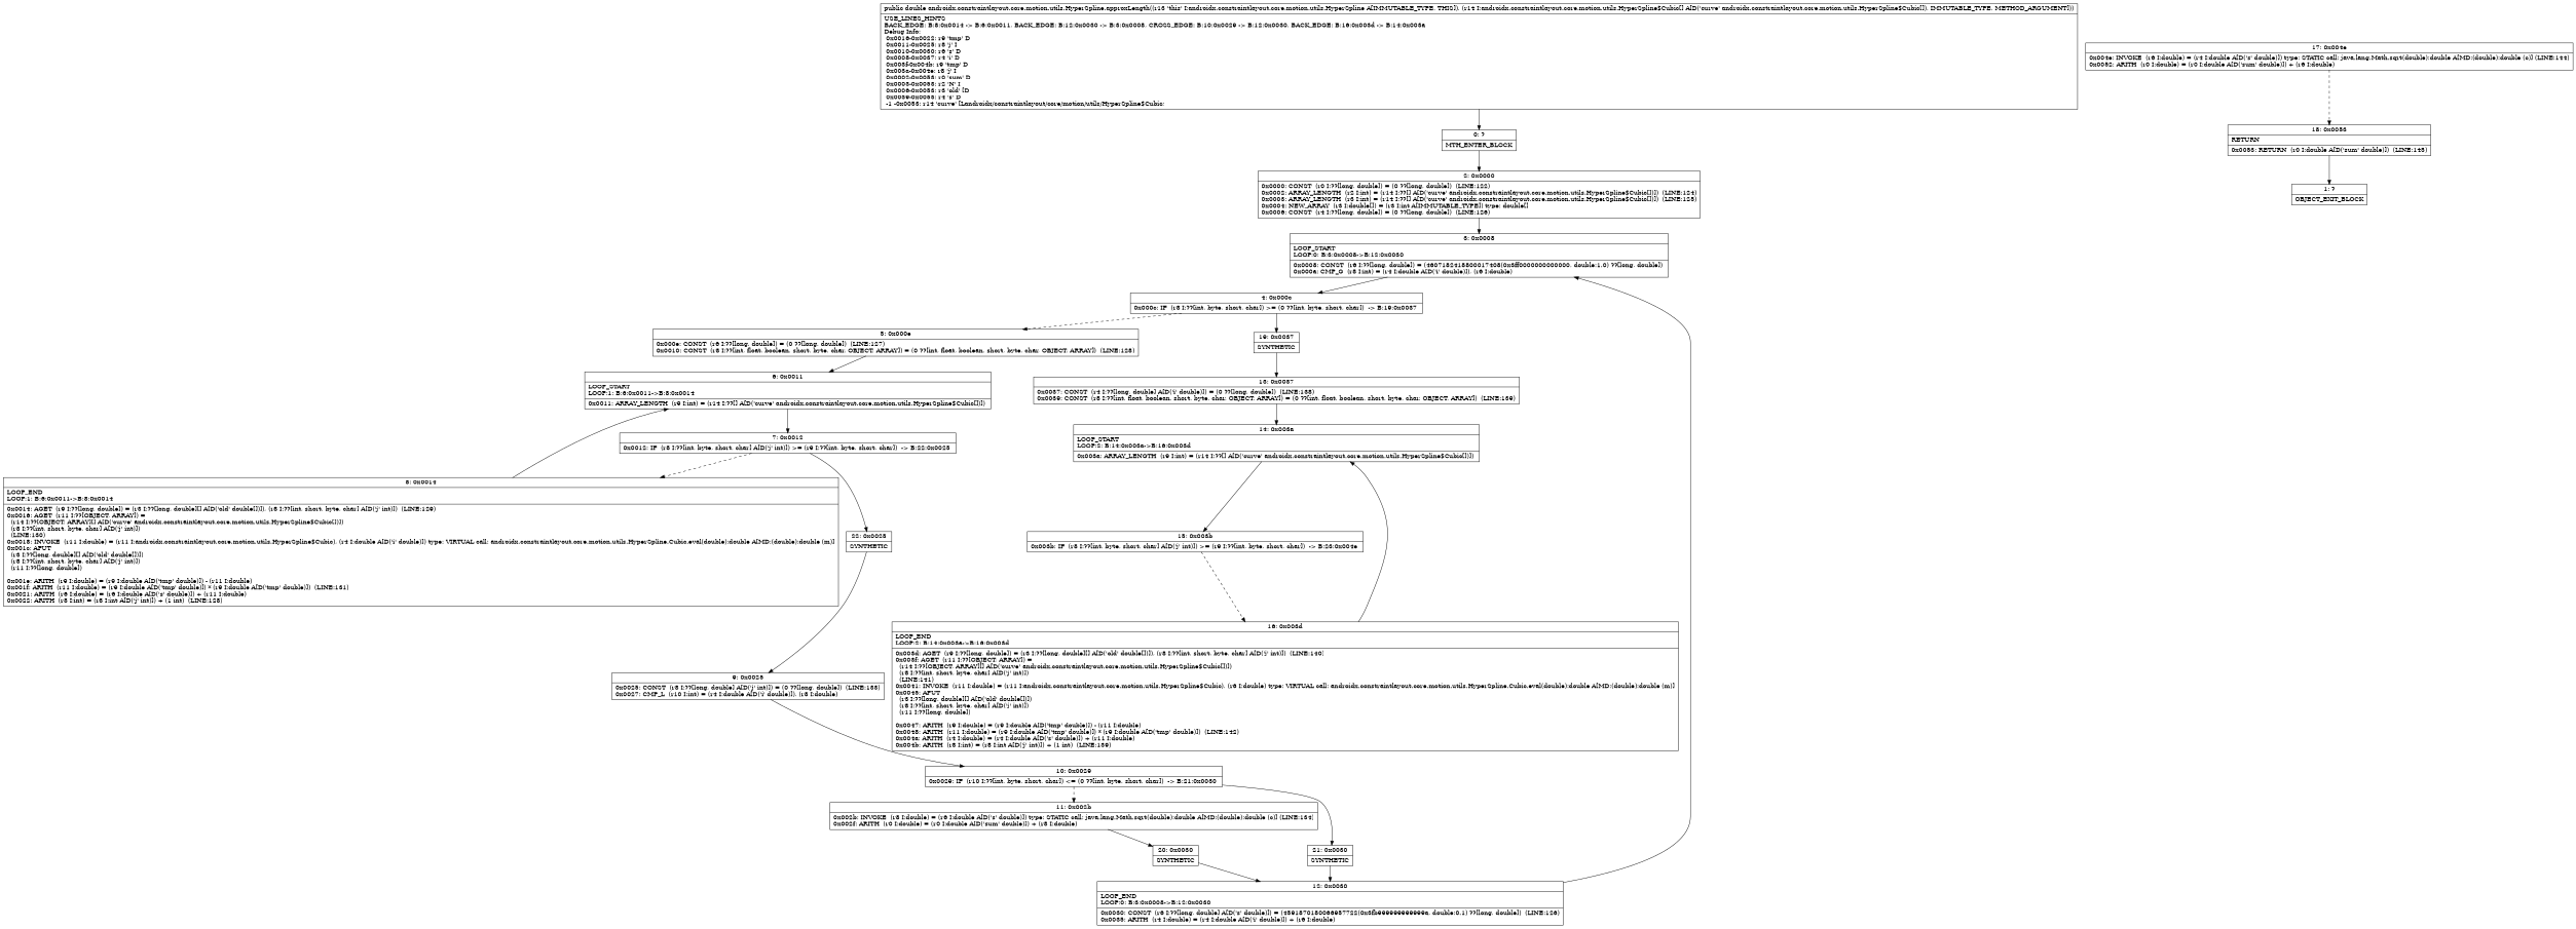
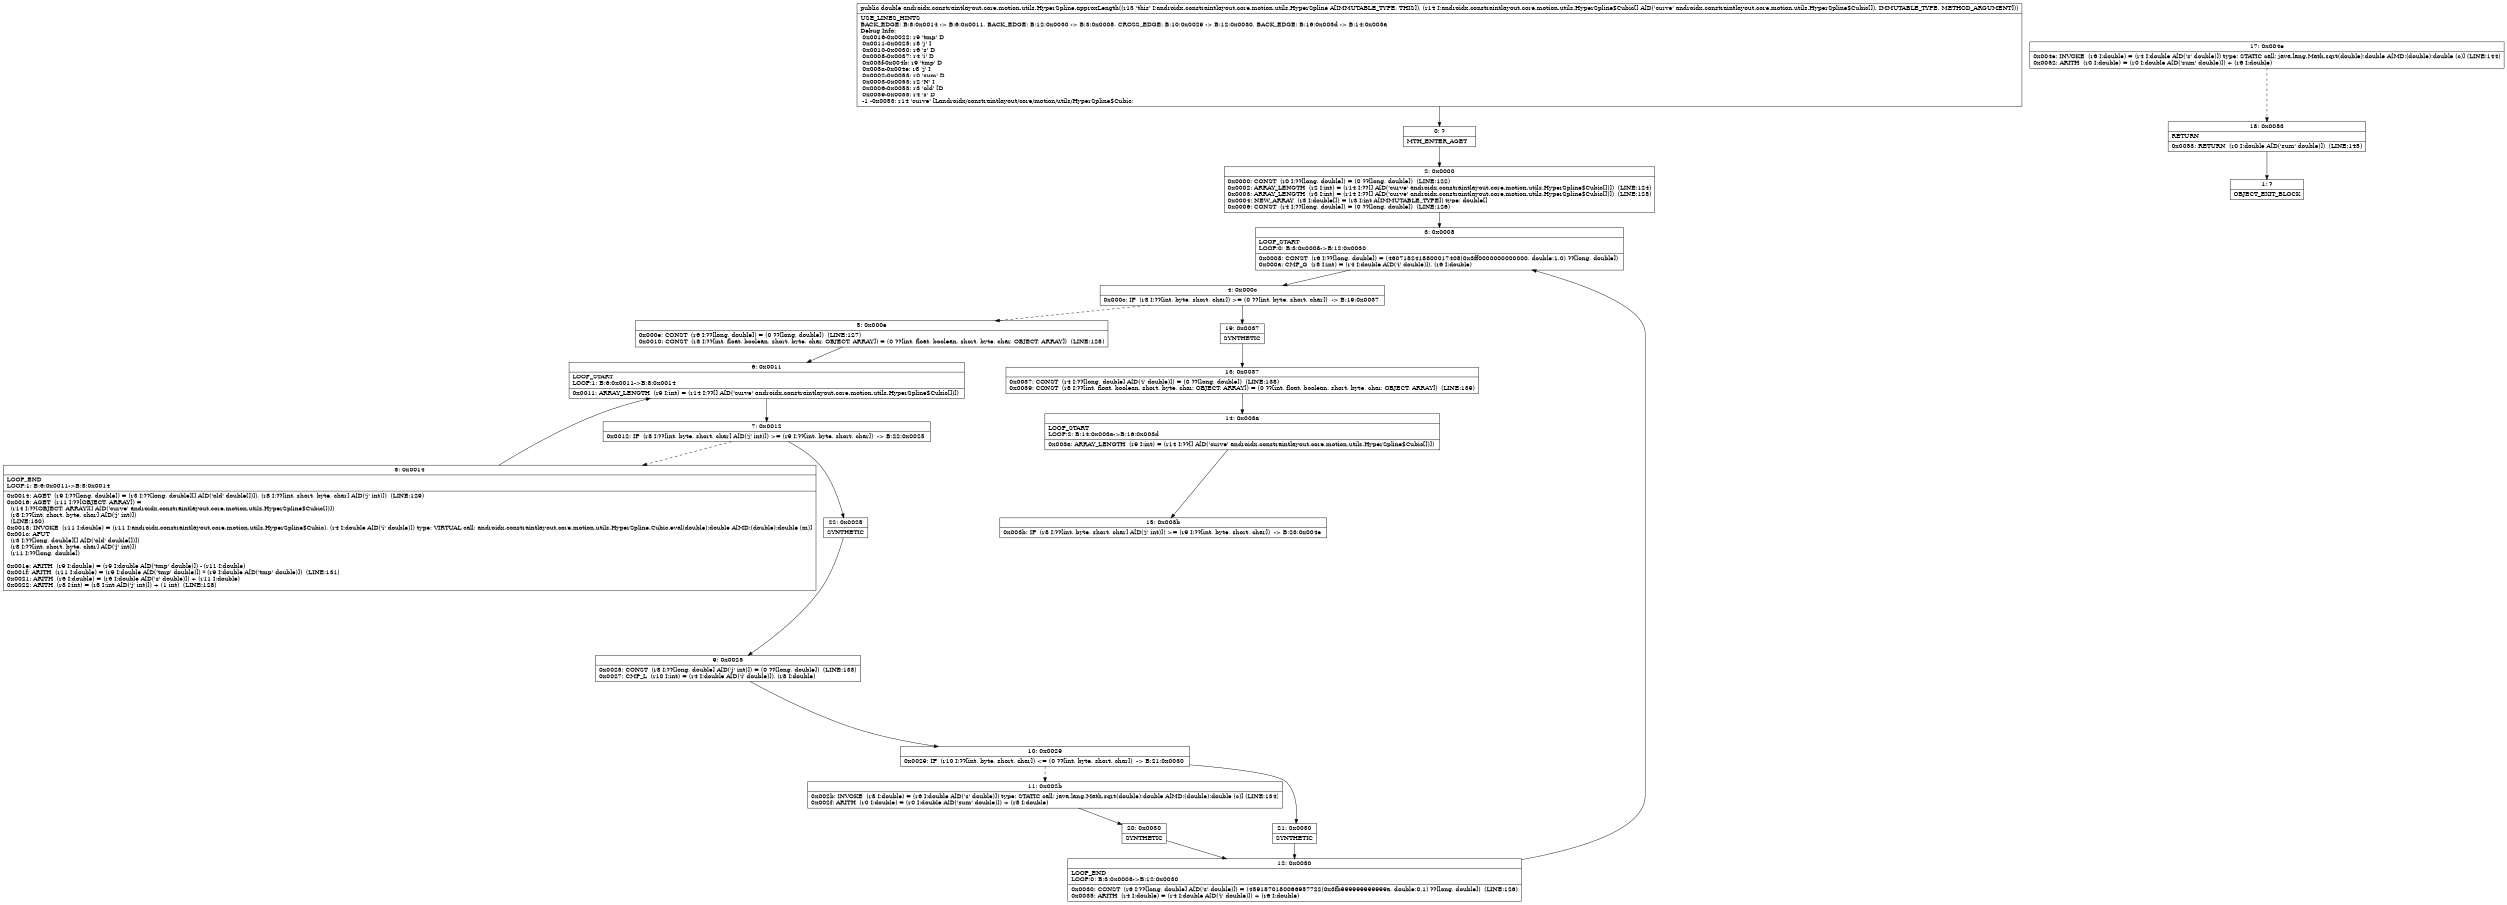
  digraph {
    node [shape=record]
-   n1 [label="{0\:\ ?|MTH_ENTER_BLOCK\l}"]
+   n1 [label="{0\:\ ?|MTH_ENTER_AGET\l}"]
    n2 [label="{2\:\ 0x0000|0x0000: CONST  (r0 I:??[long, double]) = (0 ??[long, double])  (LINE:122)\l0x0002: ARRAY_LENGTH  (r2 I:int) = (r14 I:??[] A[D('curve' androidx.constraintlayout.core.motion.utils.HyperSpline$Cubic[])])  (LINE:124)\l0x0003: ARRAY_LENGTH  (r3 I:int) = (r14 I:??[] A[D('curve' androidx.constraintlayout.core.motion.utils.HyperSpline$Cubic[])])  (LINE:125)\l0x0004: NEW_ARRAY  (r3 I:double[]) = (r3 I:int A[IMMUTABLE_TYPE]) type: double[] \l0x0006: CONST  (r4 I:??[long, double]) = (0 ??[long, double])  (LINE:126)\l}"]
    n3 [label="{3\:\ 0x0008|LOOP_START\lLOOP:0: B:3:0x0008\-\>B:12:0x0030\l|0x0008: CONST  (r6 I:??[long, double]) = (4607182418800017408(0x3ff0000000000000, double:1.0) ??[long, double]) \l0x000a: CMP_G  (r8 I:int) = (r4 I:double A[D('i' double)]), (r6 I:double) \l}"]
    n4 [label="{4\:\ 0x000c|0x000c: IF  (r8 I:??[int, byte, short, char]) \>= (0 ??[int, byte, short, char])  \-\> B:19:0x0037 \l}"]
    n5 [label="{5\:\ 0x000e|0x000e: CONST  (r6 I:??[long, double]) = (0 ??[long, double])  (LINE:127)\l0x0010: CONST  (r8 I:??[int, float, boolean, short, byte, char, OBJECT, ARRAY]) = (0 ??[int, float, boolean, short, byte, char, OBJECT, ARRAY])  (LINE:128)\l}"]
    n6 [label="{19\:\ 0x0037|SYNTHETIC\l}"]
    n7 [label="{6\:\ 0x0011|LOOP_START\lLOOP:1: B:6:0x0011\-\>B:8:0x0014\l|0x0011: ARRAY_LENGTH  (r9 I:int) = (r14 I:??[] A[D('curve' androidx.constraintlayout.core.motion.utils.HyperSpline$Cubic[])]) \l}"]
    n8 [label="{13\:\ 0x0037|0x0037: CONST  (r4 I:??[long, double] A[D('i' double)]) = (0 ??[long, double])  (LINE:138)\l0x0039: CONST  (r8 I:??[int, float, boolean, short, byte, char, OBJECT, ARRAY]) = (0 ??[int, float, boolean, short, byte, char, OBJECT, ARRAY])  (LINE:139)\l}"]
    n9 [label="{7\:\ 0x0012|0x0012: IF  (r8 I:??[int, byte, short, char] A[D('j' int)]) \>= (r9 I:??[int, byte, short, char])  \-\> B:22:0x0025 \l}"]
    n10 [label="{8\:\ 0x0014|LOOP_END\lLOOP:1: B:6:0x0011\-\>B:8:0x0014\l|0x0014: AGET  (r9 I:??[long, double]) = (r3 I:??[long, double][] A[D('old' double[])]), (r8 I:??[int, short, byte, char] A[D('j' int)])  (LINE:129)\l0x0016: AGET  (r11 I:??[OBJECT, ARRAY]) = \l  (r14 I:??[OBJECT, ARRAY][] A[D('curve' androidx.constraintlayout.core.motion.utils.HyperSpline$Cubic[])])\l  (r8 I:??[int, short, byte, char] A[D('j' int)])\l  (LINE:130)\l0x0018: INVOKE  (r11 I:double) = (r11 I:androidx.constraintlayout.core.motion.utils.HyperSpline$Cubic), (r4 I:double A[D('i' double)]) type: VIRTUAL call: androidx.constraintlayout.core.motion.utils.HyperSpline.Cubic.eval(double):double A[MD:(double):double (m)]\l0x001c: APUT  \l  (r3 I:??[long, double][] A[D('old' double[])])\l  (r8 I:??[int, short, byte, char] A[D('j' int)])\l  (r11 I:??[long, double])\l \l0x001e: ARITH  (r9 I:double) = (r9 I:double A[D('tmp' double)]) \- (r11 I:double) \l0x001f: ARITH  (r11 I:double) = (r9 I:double A[D('tmp' double)]) * (r9 I:double A[D('tmp' double)])  (LINE:131)\l0x0021: ARITH  (r6 I:double) = (r6 I:double A[D('s' double)]) + (r11 I:double) \l0x0022: ARITH  (r8 I:int) = (r8 I:int A[D('j' int)]) + (1 int)  (LINE:128)\l}"]
    n11 [label="{22\:\ 0x0025|SYNTHETIC\l}"]
    n12 [label="{9\:\ 0x0025|0x0025: CONST  (r8 I:??[long, double] A[D('j' int)]) = (0 ??[long, double])  (LINE:133)\l0x0027: CMP_L  (r10 I:int) = (r4 I:double A[D('i' double)]), (r8 I:double) \l}"]
    n13 [label="{10\:\ 0x0029|0x0029: IF  (r10 I:??[int, byte, short, char]) \<= (0 ??[int, byte, short, char])  \-\> B:21:0x0030 \l}"]
    n14 [label="{11\:\ 0x002b|0x002b: INVOKE  (r8 I:double) = (r6 I:double A[D('s' double)]) type: STATIC call: java.lang.Math.sqrt(double):double A[MD:(double):double (c)] (LINE:134)\l0x002f: ARITH  (r0 I:double) = (r0 I:double A[D('sum' double)]) + (r8 I:double) \l}"]
    n15 [label="{21\:\ 0x0030|SYNTHETIC\l}"]
    n16 [label="{20\:\ 0x0030|SYNTHETIC\l}"]
    n17 [label="{12\:\ 0x0030|LOOP_END\lLOOP:0: B:3:0x0008\-\>B:12:0x0030\l|0x0030: CONST  (r6 I:??[long, double] A[D('s' double)]) = (4591870180066957722(0x3fb999999999999a, double:0.1) ??[long, double])  (LINE:126)\l0x0035: ARITH  (r4 I:double) = (r4 I:double A[D('i' double)]) + (r6 I:double) \l}"]
    n18 [label="{14\:\ 0x003a|LOOP_START\lLOOP:2: B:14:0x003a\-\>B:16:0x003d\l|0x003a: ARRAY_LENGTH  (r9 I:int) = (r14 I:??[] A[D('curve' androidx.constraintlayout.core.motion.utils.HyperSpline$Cubic[])]) \l}"]
    n19 [label="{15\:\ 0x003b|0x003b: IF  (r8 I:??[int, byte, short, char] A[D('j' int)]) \>= (r9 I:??[int, byte, short, char])  \-\> B:23:0x004e \l}"]
-   n20 [label="{16\:\ 0x003d|LOOP_END\lLOOP:2: B:14:0x003a\-\>B:16:0x003d\l|0x003d: AGET  (r9 I:??[long, double]) = (r3 I:??[long, double][] A[D('old' double[])]), (r8 I:??[int, short, byte, char] A[D('j' int)])  (LINE:140)\l0x003f: AGET  (r11 I:??[OBJECT, ARRAY]) = \l  (r14 I:??[OBJECT, ARRAY][] A[D('curve' androidx.constraintlayout.core.motion.utils.HyperSpline$Cubic[])])\l  (r8 I:??[int, short, byte, char] A[D('j' int)])\l  (LINE:141)\l0x0041: INVOKE  (r11 I:double) = (r11 I:androidx.constraintlayout.core.motion.utils.HyperSpline$Cubic), (r6 I:double) type: VIRTUAL call: androidx.constraintlayout.core.motion.utils.HyperSpline.Cubic.eval(double):double A[MD:(double):double (m)]\l0x0045: APUT  \l  (r3 I:??[long, double][] A[D('old' double[])])\l  (r8 I:??[int, short, byte, char] A[D('j' int)])\l  (r11 I:??[long, double])\l \l0x0047: ARITH  (r9 I:double) = (r9 I:double A[D('tmp' double)]) \- (r11 I:double) \l0x0048: ARITH  (r11 I:double) = (r9 I:double A[D('tmp' double)]) * (r9 I:double A[D('tmp' double)])  (LINE:142)\l0x004a: ARITH  (r4 I:double) = (r4 I:double A[D('s' double)]) + (r11 I:double) \l0x004b: ARITH  (r8 I:int) = (r8 I:int A[D('j' int)]) + (1 int)  (LINE:139)\l}"]
    n21 [label="{17\:\ 0x004e|0x004e: INVOKE  (r6 I:double) = (r4 I:double A[D('s' double)]) type: STATIC call: java.lang.Math.sqrt(double):double A[MD:(double):double (c)] (LINE:144)\l0x0052: ARITH  (r0 I:double) = (r0 I:double A[D('sum' double)]) + (r6 I:double) \l}"]
    n22 [label="{18\:\ 0x0053|RETURN\l|0x0053: RETURN  (r0 I:double A[D('sum' double)])  (LINE:145)\l}"]
    n23 [label="{1\:\ ?|OBJECT_EXIT_BLOCK\l}"]
    n24 [label="{public double androidx.constraintlayout.core.motion.utils.HyperSpline.approxLength((r13 'this' I:androidx.constraintlayout.core.motion.utils.HyperSpline A[IMMUTABLE_TYPE, THIS]), (r14 I:androidx.constraintlayout.core.motion.utils.HyperSpline$Cubic[] A[D('curve' androidx.constraintlayout.core.motion.utils.HyperSpline$Cubic[]), IMMUTABLE_TYPE, METHOD_ARGUMENT]))  | USE_LINES_HINTS\lBACK_EDGE: B:8:0x0014 \-\> B:6:0x0011, BACK_EDGE: B:12:0x0030 \-\> B:3:0x0008, CROSS_EDGE: B:10:0x0029 \-\> B:12:0x0030, BACK_EDGE: B:16:0x003d \-\> B:14:0x003a\lDebug Info:\l  0x0016\-0x0022: r9 'tmp' D\l  0x0011\-0x0025: r8 'j' I\l  0x0010\-0x0030: r6 's' D\l  0x0008\-0x0037: r4 'i' D\l  0x003f\-0x004b: r9 'tmp' D\l  0x003a\-0x004e: r8 'j' I\l  0x0002\-0x0053: r0 'sum' D\l  0x0003\-0x0053: r2 'N' I\l  0x0006\-0x0053: r3 'old' [D\l  0x0039\-0x0053: r4 's' D\l  \-1 \-0x0053: r14 'curve' [Landroidx\/constraintlayout\/core\/motion\/utils\/HyperSpline$Cubic;\l}"]
    n1 -> n2
    n2 -> n3
    n3 -> n4
    n4 -> n5 [style=dashed]
    n4 -> n6
    n5 -> n7
    n6 -> n8
    n7 -> n9
    n8 -> n18
    n9 -> n10 [style=dashed]
    n9 -> n11
    n10 -> n7
    n11 -> n12
    n12 -> n13
    n13 -> n14 [style=dashed]
    n13 -> n15
    n14 -> n16
    n15 -> n17
    n16 -> n17
    n17 -> n3
    n18 -> n19
-   n19 -> n20 [style=dashed]
-   n20 -> n18
    n21 -> n22 [style=dashed]
    n22 -> n23
    n24 -> n1
  }
